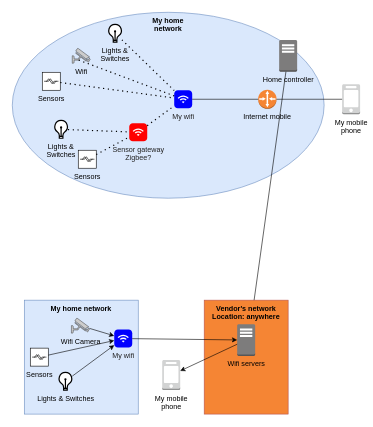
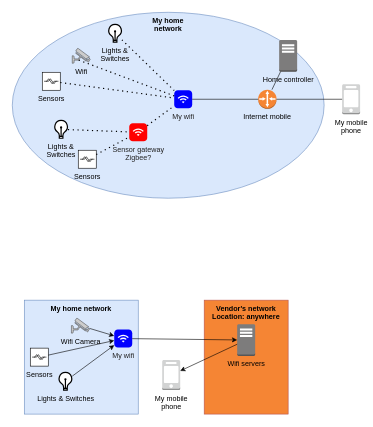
  <mxCell id="0" />
  <mxCell id="1" parent="0" />
  <mxCell id="2" value="Vendor's network&lt;br&gt;Location: anywhere" style="rounded=0;whiteSpace=wrap;html=1;labelBackgroundColor=none;fontSize=12;strokeColor=#b85450;fillColor=#f58534;verticalAlign=top;fontStyle=1;" vertex="1" parent="1"><mxGeometry x="340" y="500" width="140" height="190" as="geometry" /></mxCell>
  <mxCell id="3" value="&lt;b&gt;My home network&lt;/b&gt;" style="rounded=0;whiteSpace=wrap;html=1;labelBackgroundColor=none;fontSize=12;strokeColor=#6c8ebf;fillColor=#dae8fc;verticalAlign=top;" vertex="1" parent="1"><mxGeometry x="40" y="500" width="190" height="190" as="geometry" /></mxCell>
  <mxCell id="4" value="My home &lt;br&gt;network" style="ellipse;whiteSpace=wrap;html=1;verticalAlign=top;fontStyle=1;fillColor=#dae8fc;strokeColor=#6c8ebf;" vertex="1" parent="1"><mxGeometry x="20" y="20" width="520" height="310" as="geometry" /></mxCell>
  <mxCell id="5" value="My wifi" style="html=1;strokeWidth=1;shadow=0;dashed=0;shape=mxgraph.ios7.misc.wifi;strokeColor=none;buttonText=;strokeColor2=#222222;fontColor=#222222;fontSize=12;verticalLabelPosition=bottom;verticalAlign=top;align=center;labelBackgroundColor=none;fillColor=#0000FF;" vertex="1" parent="1"><mxGeometry x="290" y="150" width="30" height="30" as="geometry" /></mxCell>
  <mxCell id="6" value="Sensor gateway&lt;br style=&quot;font-size: 12px&quot;&gt;Zigbee?" style="html=1;strokeWidth=1;shadow=0;dashed=0;shape=mxgraph.ios7.misc.wifi;strokeColor=none;buttonText=;strokeColor2=#222222;fontColor=#222222;fontSize=12;verticalLabelPosition=bottom;verticalAlign=top;align=center;labelBackgroundColor=none;fillColor=#FF0000;" vertex="1" parent="1"><mxGeometry x="215" y="205" width="30" height="30" as="geometry" /></mxCell>
  <mxCell id="7" value="Internet mobile" style="outlineConnect=0;dashed=0;verticalLabelPosition=bottom;verticalAlign=top;align=center;html=1;shape=mxgraph.aws3.router;fillColor=#F58534;gradientColor=none;labelBackgroundColor=none;fontColor=#000000;" vertex="1" parent="1"><mxGeometry x="430" y="149" width="30.67" height="32" as="geometry" /></mxCell>
  <mxCell id="8" value="Sensors" style="verticalLabelPosition=bottom;align=center;outlineConnect=0;dashed=0;html=1;verticalAlign=top;shape=mxgraph.pid.flow_sensors.coriolis;labelBackgroundColor=none;fontSize=12;fontColor=#000000;fillColor=#FFFFFF;" vertex="1" parent="1"><mxGeometry x="70" y="120" width="30" height="30" as="geometry" /></mxCell>
  <mxCell id="9" value="Lights &amp;amp;&lt;br&gt;Switches" style="html=1;verticalLabelPosition=bottom;align=center;labelBackgroundColor=none;verticalAlign=top;strokeWidth=2;shadow=0;dashed=0;shape=mxgraph.ios7.icons.lightbulb;fontSize=12;fontColor=#000000;fillColor=#FFFFFF;" vertex="1" parent="1"><mxGeometry x="180" y="40" width="22.8" height="29.7" as="geometry" /></mxCell>
  <mxCell id="10" value="Lights &amp;amp;&lt;br&gt;Switches" style="html=1;verticalLabelPosition=bottom;align=center;labelBackgroundColor=none;verticalAlign=top;strokeWidth=2;shadow=0;dashed=0;shape=mxgraph.ios7.icons.lightbulb;fontSize=12;fontColor=#000000;fillColor=#FFFFFF;" vertex="1" parent="1"><mxGeometry x="90" y="200.3" width="22.8" height="29.7" as="geometry" /></mxCell>
  <mxCell id="11" value="Sensors" style="verticalLabelPosition=bottom;align=center;outlineConnect=0;dashed=0;html=1;verticalAlign=top;shape=mxgraph.pid.flow_sensors.coriolis;labelBackgroundColor=none;fontSize=12;fontColor=#000000;fillColor=#FFFFFF;" vertex="1" parent="1"><mxGeometry x="130" y="250" width="30" height="30" as="geometry" /></mxCell>
  <mxCell id="12" value="Wifi" style="verticalAlign=top;verticalLabelPosition=bottom;labelPosition=center;align=center;html=1;outlineConnect=0;fillColor=#CCCCCC;gradientColor=none;gradientDirection=north;strokeWidth=2;shape=mxgraph.networks.security_camera;labelBackgroundColor=none;fontSize=12;labelBorderColor=none;" vertex="1" parent="1"><mxGeometry x="120" y="80" width="30" height="25" as="geometry" /></mxCell>
  <mxCell id="13" value="" style="endArrow=none;dashed=1;html=1;dashPattern=1 3;strokeWidth=2;fontSize=12;fontColor=#000000;exitX=0.36;exitY=0.79;exitDx=0;exitDy=0;exitPerimeter=0;" edge="1" parent="1" source="12" target="5"><mxGeometry width="50" height="50" relative="1" as="geometry"><mxPoint x="200" y="180" as="sourcePoint" /><mxPoint x="250" y="130" as="targetPoint" /></mxGeometry></mxCell>
  <mxCell id="14" value="" style="endArrow=none;dashed=1;html=1;dashPattern=1 3;strokeWidth=2;fontSize=12;fontColor=#000000;" edge="1" parent="1" source="8" target="5"><mxGeometry width="50" height="50" relative="1" as="geometry"><mxPoint x="140.8" y="109.75" as="sourcePoint" /><mxPoint x="260" y="167.707" as="targetPoint" /><Array as="points" /></mxGeometry></mxCell>
  <mxCell id="15" value="" style="endArrow=none;dashed=1;html=1;dashPattern=1 3;strokeWidth=2;fontSize=12;fontColor=#000000;" edge="1" parent="1" source="9" target="5"><mxGeometry width="50" height="50" relative="1" as="geometry"><mxPoint x="215.5" y="90" as="sourcePoint" /><mxPoint x="264.5" y="160" as="targetPoint" /></mxGeometry></mxCell>
  <mxCell id="16" value="" style="endArrow=none;dashed=1;html=1;dashPattern=1 3;strokeWidth=2;fontSize=12;fontColor=#000000;" edge="1" parent="1" source="6" target="5"><mxGeometry width="50" height="50" relative="1" as="geometry"><mxPoint x="130" y="156.319" as="sourcePoint" /><mxPoint x="260" y="173.067" as="targetPoint" /></mxGeometry></mxCell>
  <mxCell id="17" value="" style="endArrow=none;dashed=1;html=1;dashPattern=1 3;strokeWidth=2;fontSize=12;fontColor=#000000;" edge="1" parent="1" source="10" target="6"><mxGeometry width="50" height="50" relative="1" as="geometry"><mxPoint x="220" y="230" as="sourcePoint" /><mxPoint x="260" y="190" as="targetPoint" /></mxGeometry></mxCell>
  <mxCell id="18" value="" style="endArrow=none;dashed=1;html=1;dashPattern=1 3;strokeWidth=2;fontSize=12;fontColor=#000000;" edge="1" parent="1" source="11" target="6"><mxGeometry width="50" height="50" relative="1" as="geometry"><mxPoint x="152.8" y="269.5" as="sourcePoint" /><mxPoint x="190" y="252.04" as="targetPoint" /></mxGeometry></mxCell>
  <mxCell id="19" value="Home controller" style="outlineConnect=0;dashed=0;verticalLabelPosition=bottom;verticalAlign=top;align=center;html=1;shape=mxgraph.aws3.traditional_server;fillColor=#7D7C7C;gradientColor=none;labelBackgroundColor=none;fontSize=12;fontColor=#000000;strokeColor=#000000;" vertex="1" parent="1"><mxGeometry x="465" y="66" width="30" height="53" as="geometry" /></mxCell>
  <mxCell id="20" value="" style="endArrow=none;html=1;fontSize=12;fontColor=#000000;" edge="1" parent="1" source="5" target="7"><mxGeometry width="50" height="50" relative="1" as="geometry"><mxPoint x="340" y="260" as="sourcePoint" /><mxPoint x="390" y="210" as="targetPoint" /></mxGeometry></mxCell>
- <mxCell id="21" value="" style="endArrow=none;html=1;fontSize=12;fontColor=#000000;" edge="1" parent="1" source="19" target="2"><mxGeometry width="50" height="50" relative="1" as="geometry"><mxPoint x="290" y="175" as="sourcePoint" /><mxPoint x="440" y="154" as="targetPoint" /></mxGeometry></mxCell>
+ <mxCell id="21" value="" style="endArrow=none;html=1;fontSize=12;fontColor=#000000;" edge="1" parent="1" source="19" target="7"><mxGeometry width="50" height="50" relative="1" as="geometry"><mxPoint x="290" y="175" as="sourcePoint" /><mxPoint x="440" y="154" as="targetPoint" /></mxGeometry></mxCell>
  <mxCell id="22" value="My mobile &lt;br&gt;phone" style="outlineConnect=0;dashed=0;verticalLabelPosition=bottom;verticalAlign=top;align=center;html=1;shape=mxgraph.aws3.mobile_client;fillColor=#D2D3D3;gradientColor=none;labelBackgroundColor=none;fontSize=12;fontColor=#000000;strokeColor=#000000;" vertex="1" parent="1"><mxGeometry x="570" y="140" width="30" height="50" as="geometry" /></mxCell>
  <mxCell id="23" value="" style="endArrow=none;html=1;fontSize=12;fontColor=#000000;" edge="1" parent="1" source="7" target="22"><mxGeometry width="50" height="50" relative="1" as="geometry"><mxPoint x="580" y="320" as="sourcePoint" /><mxPoint x="630" y="270" as="targetPoint" /></mxGeometry></mxCell>
  <mxCell id="24" value="Wifi Camera" style="verticalAlign=top;verticalLabelPosition=bottom;labelPosition=center;align=center;html=1;outlineConnect=0;fillColor=#CCCCCC;gradientColor=none;gradientDirection=north;strokeWidth=2;shape=mxgraph.networks.security_camera;labelBackgroundColor=none;fontSize=12;labelBorderColor=none;" vertex="1" parent="1"><mxGeometry x="118.6" y="530" width="30" height="25" as="geometry" /></mxCell>
  <mxCell id="25" value="My wifi" style="html=1;strokeWidth=1;shadow=0;dashed=0;shape=mxgraph.ios7.misc.wifi;strokeColor=none;buttonText=;strokeColor2=#222222;fontColor=#222222;fontSize=12;verticalLabelPosition=bottom;verticalAlign=top;align=center;labelBackgroundColor=none;fillColor=#0000FF;" vertex="1" parent="1"><mxGeometry x="190" y="549" width="30" height="30" as="geometry" /></mxCell>
  <mxCell id="26" value="" style="endArrow=classic;html=1;fontSize=12;fontColor=#000000;" edge="1" parent="1" source="24" target="25"><mxGeometry width="50" height="50" relative="1" as="geometry"><mxPoint x="90" y="660" as="sourcePoint" /><mxPoint x="140" y="610" as="targetPoint" /></mxGeometry></mxCell>
  <mxCell id="27" value="My mobile &lt;br&gt;phone" style="outlineConnect=0;dashed=0;verticalLabelPosition=bottom;verticalAlign=top;align=center;html=1;shape=mxgraph.aws3.mobile_client;fillColor=#D2D3D3;gradientColor=none;labelBackgroundColor=none;fontSize=12;fontColor=#000000;strokeColor=#000000;" vertex="1" parent="1"><mxGeometry x="270" y="600" width="30" height="50" as="geometry" /></mxCell>
  <mxCell id="28" value="Wifi servers" style="outlineConnect=0;dashed=0;verticalLabelPosition=bottom;verticalAlign=top;align=center;html=1;shape=mxgraph.aws3.traditional_server;fillColor=#7D7C7C;gradientColor=none;labelBackgroundColor=none;fontSize=12;fontColor=#000000;strokeColor=#000000;" vertex="1" parent="1"><mxGeometry x="395" y="540" width="30" height="53" as="geometry" /></mxCell>
  <mxCell id="29" value="" style="endArrow=classic;html=1;fontSize=12;fontColor=#000000;" edge="1" parent="1" source="25" target="28"><mxGeometry width="50" height="50" relative="1" as="geometry"><mxPoint x="270" y="650" as="sourcePoint" /><mxPoint x="320" y="600" as="targetPoint" /></mxGeometry></mxCell>
  <mxCell id="30" value="" style="endArrow=classic;html=1;fontSize=12;fontColor=#000000;" edge="1" parent="1" source="28" target="27"><mxGeometry width="50" height="50" relative="1" as="geometry"><mxPoint x="400" y="710" as="sourcePoint" /><mxPoint x="450" y="660" as="targetPoint" /></mxGeometry></mxCell>
  <mxCell id="31" value="Sensors" style="verticalLabelPosition=bottom;align=center;outlineConnect=0;dashed=0;html=1;verticalAlign=top;shape=mxgraph.pid.flow_sensors.coriolis;labelBackgroundColor=none;fontSize=12;fontColor=#000000;fillColor=#FFFFFF;" vertex="1" parent="1"><mxGeometry x="50" y="580" width="30" height="30" as="geometry" /></mxCell>
  <mxCell id="32" value="" style="endArrow=classic;html=1;fontSize=12;fontColor=#000000;" edge="1" parent="1" source="31" target="25"><mxGeometry width="50" height="50" relative="1" as="geometry"><mxPoint x="140" y="770" as="sourcePoint" /><mxPoint x="190" y="720" as="targetPoint" /></mxGeometry></mxCell>
  <mxCell id="33" value="Lights &amp;amp; Switches" style="html=1;verticalLabelPosition=bottom;align=center;labelBackgroundColor=none;verticalAlign=top;strokeWidth=2;shadow=0;dashed=0;shape=mxgraph.ios7.icons.lightbulb;fontSize=12;fontColor=#000000;fillColor=#FFFFFF;" vertex="1" parent="1"><mxGeometry x="97.2" y="620.3" width="22.8" height="29.7" as="geometry" /></mxCell>
  <mxCell id="34" value="" style="endArrow=classic;html=1;fontSize=12;fontColor=#000000;" edge="1" parent="1" source="33" target="25"><mxGeometry width="50" height="50" relative="1" as="geometry"><mxPoint x="130" y="780" as="sourcePoint" /><mxPoint x="180" y="730" as="targetPoint" /></mxGeometry></mxCell>
